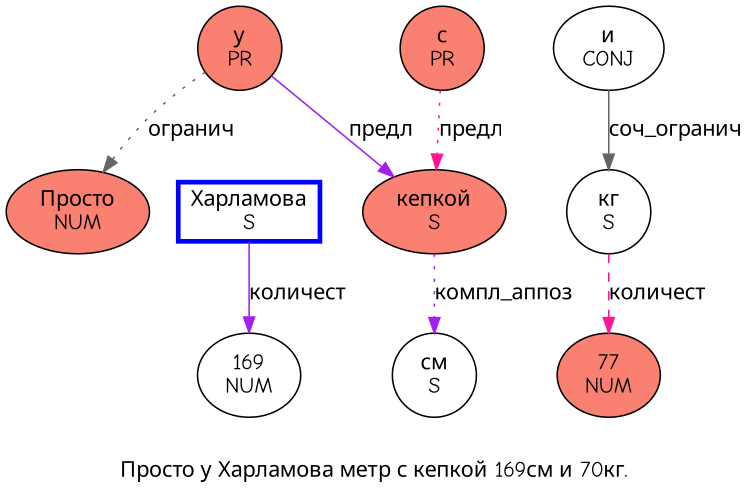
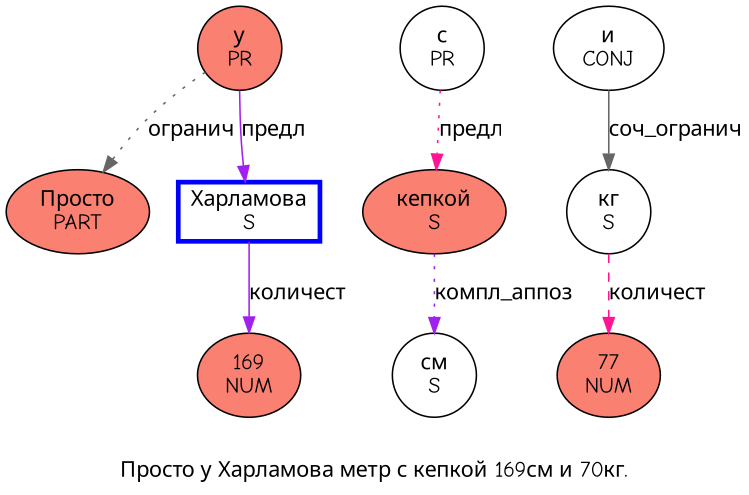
  digraph {
    fontname="Comic Neue"
    label="Просто у Харламова метр с кепкой 169см и 70кг."
    node [fillcolor=white fontname="Comic Neue" penwidth=1 shape=ellipse style=filled]
    edge [color=purple fontname="Comic Neue" style=dotted]
-   n1 [fillcolor=salmon label="Просто\nNUM"]
+   n1 [fillcolor=salmon label="Просто\nPART"]
    n2 [fillcolor=salmon label="у\nPR"]
    n3 [color=blue label="Харламова\nS" penwidth=3 shape=box]
-   n4 [label="169\nNUM"]
-   n5 [fillcolor=salmon label="с\nPR"]
+   n4 [fillcolor=salmon label="169\nNUM"]
+   n5 [label="с\nPR"]
    n6 [fillcolor=salmon label="кепкой\nS"]
    n7 [label="см\nS"]
    n8 [label="и\nCONJ"]
    n9 [label="кг\nS"]
    n10 [fillcolor=salmon label="77\nNUM"]
    n2 -> n1 [color=gray40 label="огранич"]
-   n2 -> n6 [label="предл" style=solid]
+   n2 -> n3 [label="предл" style=solid]
    n3 -> n4 [label="количест" style=solid]
    n5 -> n6 [color=deeppink label="предл"]
    n6 -> n7 [label="компл_аппоз"]
    n8 -> n9 [color=gray40 label="соч_огранич" style=solid]
    n9 -> n10 [color=deeppink label="количест" style=dashed]
  }
